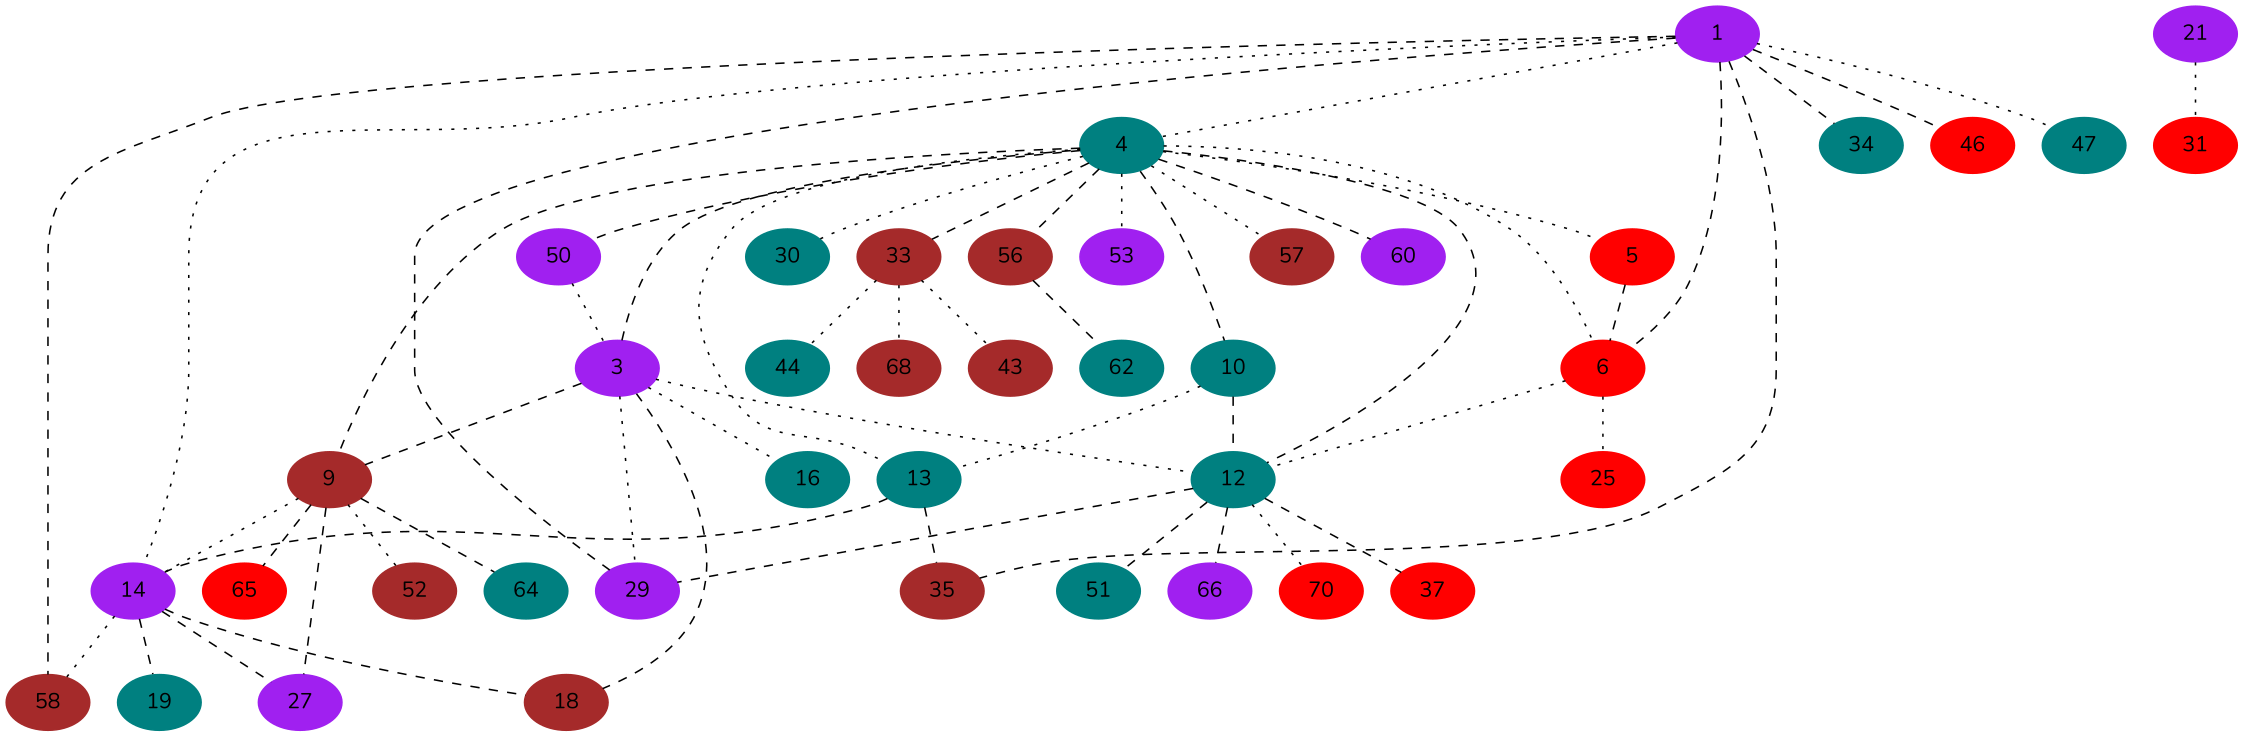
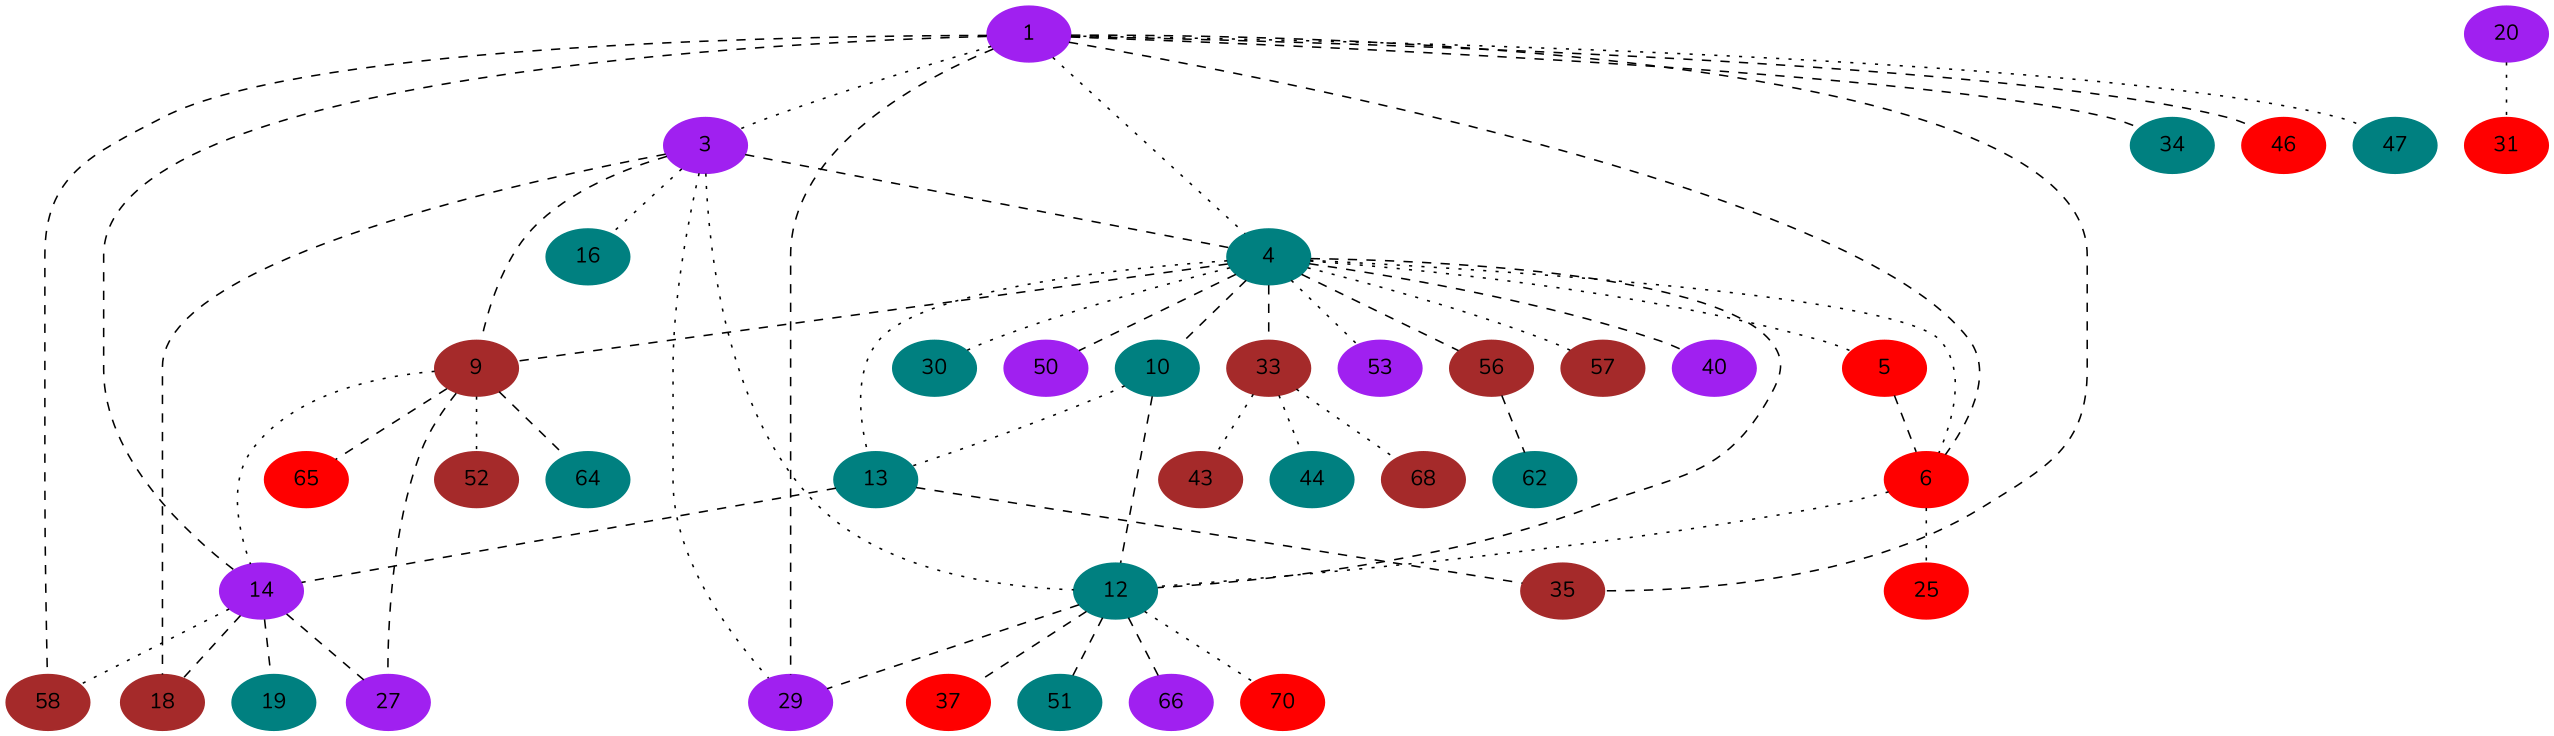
  graph {
    fontname=Nunito
    node [color=teal fontname=Nunito style=filled]
    edge [fontname=Nunito style=dashed]
    1 [color=purple super="+2"]
    3 [color=purple super="+24+8+69+45"]
    4 [super="+23+7"]
    6 [color=red super="+55"]
    14 [color=purple super="+15"]
    29 [color=purple super="+71+48"]
    34
    35 [color=brown]
    46 [color=red super="+67"]
    47
    58 [color=brown]
    9 [color=brown super="+26"]
    12 [super="+38"]
    16
    18 [color=brown super="+39+54+28"]
    5 [color=red]
    10 [super="+11"]
    13 [super="+32+61"]
    30
    33 [color=brown super="+36"]
    50 [color=purple]
    53 [color=purple]
    56 [color=brown super="+59"]
    57 [color=brown]
-   60 [color=purple super="+63"]
+   60 [color=purple super="+63" label=40]
    25 [color=red]
    27 [color=purple]
    19
    52 [color=brown]
    64
    65 [color=red]
    37 [color=red super="+49+42"]
    51
    66 [color=purple]
    70 [color=red]
    43 [color=brown]
    44
    68 [color=brown]
    62
-   21 [color=purple]
+   21 [color=purple label=20]
    31 [color=red]
-   50 -- 3 [style=dotted weight=3]
+   1 -- 3 [style=dotted weight=3]
    1 -- 4 [style=dotted]
    1 -- 6
-   1 -- 14 [style=dotted]
+   1 -- 14
    1 -- 29
    1 -- 34
    1 -- 35
    1 -- 46
    1 -- 47 [style=dotted]
    1 -- 58
    3 -- 4
    3 -- 29 [style=dotted]
    3 -- 9
    3 -- 12 [style=dotted]
    3 -- 16 [style=dotted]
    3 -- 18
    4 -- 6 [style=dotted]
    4 -- 9
    4 -- 12
    4 -- 5 [style=dotted]
    4 -- 10
    4 -- 13 [style=dotted]
    4 -- 30 [style=dotted]
    4 -- 33
    4 -- 50
    4 -- 53 [style=dotted]
    4 -- 56
    4 -- 57 [style=dotted]
    4 -- 60
    6 -- 12 [style=dotted]
    6 -- 25 [style=dotted]
    14 -- 58 [style=dotted]
    14 -- 18
    14 -- 27
    14 -- 19
    9 -- 14 [style=dotted]
    9 -- 27
    9 -- 52 [style=dotted]
    9 -- 64
    9 -- 65
    12 -- 29
    12 -- 37
    12 -- 51
    12 -- 66
    12 -- 70 [style=dotted]
    5 -- 6
    10 -- 12 [weight=2]
    10 -- 13 [style=dotted]
    13 -- 14 [weight=2]
    13 -- 35
    33 -- 43 [style=dotted]
    33 -- 44 [style=dotted]
    33 -- 68 [style=dotted]
    56 -- 62
    21 -- 31 [style=dotted]
  }
